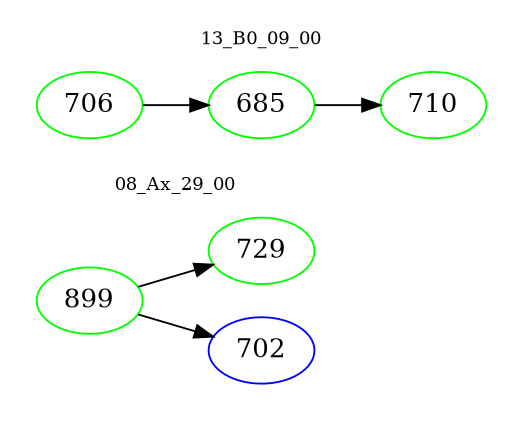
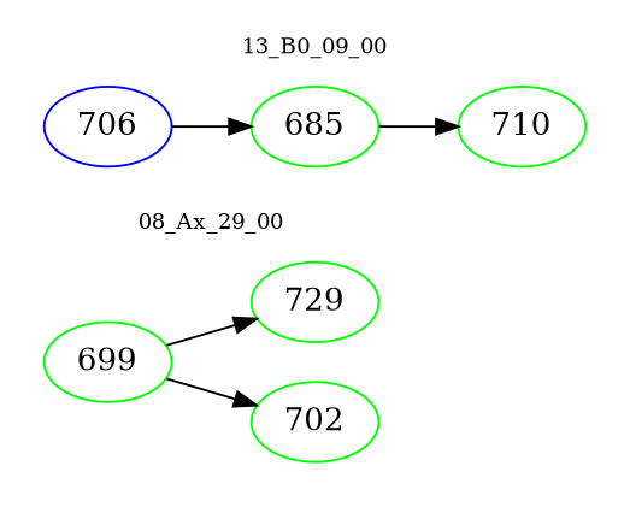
  digraph {
    rankdir=LR
    node [color=green]
    edge [color=black]
-   n1 [color=blue label=702]
-   n2 [label=899]
+   n1 [label=702]
+   n2 [label=699]
    n3 [label=729]
-   n4 [label=706]
+   n4 [color=blue label=706]
    n5 [label=685]
    n6 [label=710]
    subgraph cluster_1 {
      color=white
      fontsize=10
      label="08_Ax_29_00"
      n1
      n2
      n3
    }
    subgraph cluster_2 {
      color=white
      fontsize=10
      label="13_B0_09_00"
      n4
      n5
      n6
    }
    n2 -> n1
    n2 -> n3
    n4 -> n5
    n5 -> n6
  }
